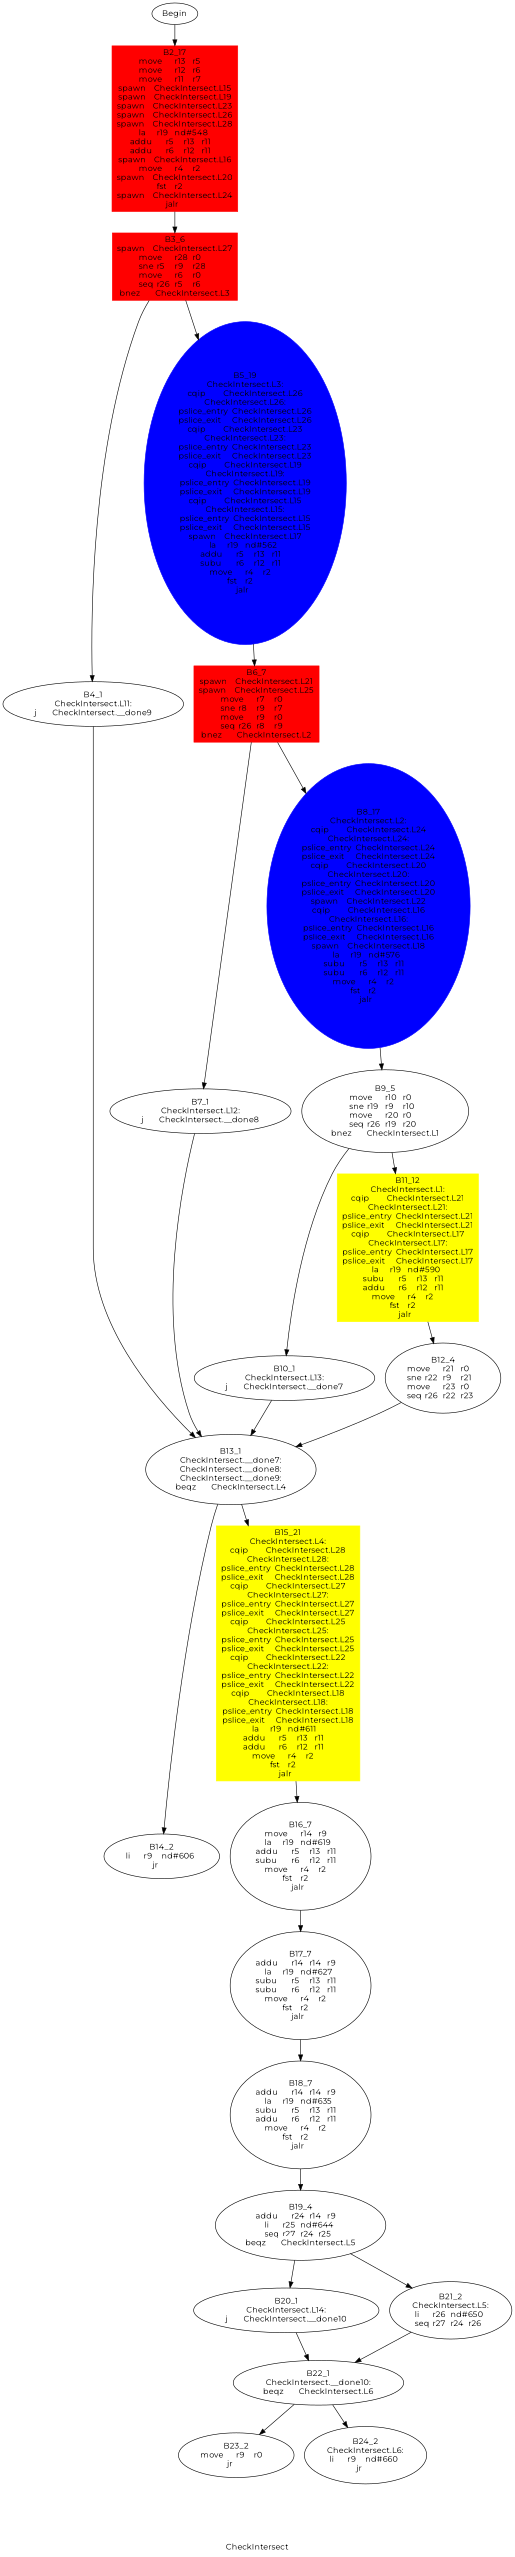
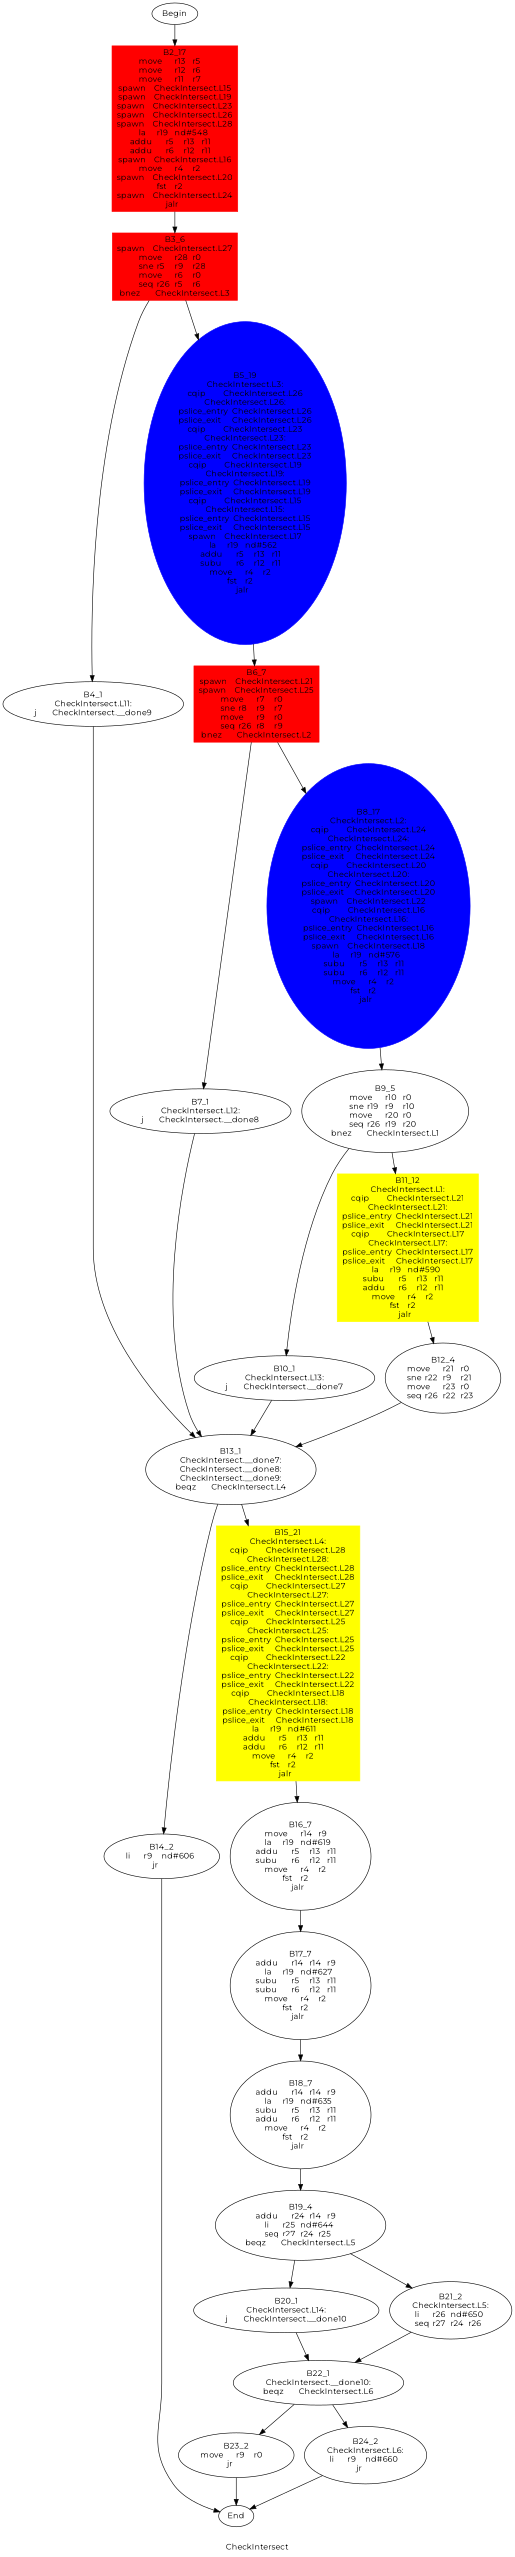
  digraph {
    color=purple
    label=CheckIntersect
    style=dashed
    fontname=Montserrat
    node [fontname=Montserrat]
    edge [fontname=Montserrat]
    n1 [label=Begin]
    n2 [color=red label="B2_17\nmove	r13	r5	\nmove	r12	r6	\nmove	r11	r7	\nspawn	CheckIntersect.L15\nspawn	CheckIntersect.L19\nspawn	CheckIntersect.L23\nspawn	CheckIntersect.L26\nspawn	CheckIntersect.L28\nla	r19	nd#548	\naddu	r5	r13	r11	\naddu	r6	r12	r11	\nspawn	CheckIntersect.L16\nmove	r4	r2	\nspawn	CheckIntersect.L20\nfst	r2	\nspawn	CheckIntersect.L24\njalr	\n" shape=box style=filled]
    n3 [color=red label="B3_6\nspawn	CheckIntersect.L27\nmove	r28	r0	\nsne	r5	r9	r28	\nmove	r6	r0	\nseq	r26	r5	r6	\nbnez	CheckIntersect.L3\n" shape=box style=filled]
+   n4 [label=End]
    n5 [label="B4_1\nCheckIntersect.L11:\nj	CheckIntersect.__done9\n"]
    n6 [color=blue label="B5_19\nCheckIntersect.L3:\ncqip	CheckIntersect.L26\nCheckIntersect.L26:\npslice_entry	CheckIntersect.L26\npslice_exit	CheckIntersect.L26\ncqip	CheckIntersect.L23\nCheckIntersect.L23:\npslice_entry	CheckIntersect.L23\npslice_exit	CheckIntersect.L23\ncqip	CheckIntersect.L19\nCheckIntersect.L19:\npslice_entry	CheckIntersect.L19\npslice_exit	CheckIntersect.L19\ncqip	CheckIntersect.L15\nCheckIntersect.L15:\npslice_entry	CheckIntersect.L15\npslice_exit	CheckIntersect.L15\nspawn	CheckIntersect.L17\nla	r19	nd#562	\naddu	r5	r13	r11	\nsubu	r6	r12	r11	\nmove	r4	r2	\nfst	r2	\njalr	\n" shape=ellipse style=filled]
    n7 [label="B13_1\nCheckIntersect.__done7:\nCheckIntersect.__done8:\nCheckIntersect.__done9:\nbeqz	CheckIntersect.L4\n"]
    n8 [color=red label="B6_7\nspawn	CheckIntersect.L21\nspawn	CheckIntersect.L25\nmove	r7	r0	\nsne	r8	r9	r7	\nmove	r9	r0	\nseq	r26	r8	r9	\nbnez	CheckIntersect.L2\n" shape=box style=filled]
    n9 [label="B14_2\nli	r9	nd#606	\njr	\n"]
    n10 [color=yellow label="B15_21\nCheckIntersect.L4:\ncqip	CheckIntersect.L28\nCheckIntersect.L28:\npslice_entry	CheckIntersect.L28\npslice_exit	CheckIntersect.L28\ncqip	CheckIntersect.L27\nCheckIntersect.L27:\npslice_entry	CheckIntersect.L27\npslice_exit	CheckIntersect.L27\ncqip	CheckIntersect.L25\nCheckIntersect.L25:\npslice_entry	CheckIntersect.L25\npslice_exit	CheckIntersect.L25\ncqip	CheckIntersect.L22\nCheckIntersect.L22:\npslice_entry	CheckIntersect.L22\npslice_exit	CheckIntersect.L22\ncqip	CheckIntersect.L18\nCheckIntersect.L18:\npslice_entry	CheckIntersect.L18\npslice_exit	CheckIntersect.L18\nla	r19	nd#611	\naddu	r5	r13	r11	\naddu	r6	r12	r11	\nmove	r4	r2	\nfst	r2	\njalr	\n" shape=polygon style=filled]
    n11 [label="B7_1\nCheckIntersect.L12:\nj	CheckIntersect.__done8\n"]
    n12 [color=blue label="B8_17\nCheckIntersect.L2:\ncqip	CheckIntersect.L24\nCheckIntersect.L24:\npslice_entry	CheckIntersect.L24\npslice_exit	CheckIntersect.L24\ncqip	CheckIntersect.L20\nCheckIntersect.L20:\npslice_entry	CheckIntersect.L20\npslice_exit	CheckIntersect.L20\nspawn	CheckIntersect.L22\ncqip	CheckIntersect.L16\nCheckIntersect.L16:\npslice_entry	CheckIntersect.L16\npslice_exit	CheckIntersect.L16\nspawn	CheckIntersect.L18\nla	r19	nd#576	\nsubu	r5	r13	r11	\nsubu	r6	r12	r11	\nmove	r4	r2	\nfst	r2	\njalr	\n" shape=ellipse style=filled]
    n13 [label="B9_5\nmove	r10	r0	\nsne	r19	r9	r10	\nmove	r20	r0	\nseq	r26	r19	r20	\nbnez	CheckIntersect.L1\n"]
    n14 [label="B10_1\nCheckIntersect.L13:\nj	CheckIntersect.__done7\n"]
    n15 [color=yellow label="B11_12\nCheckIntersect.L1:\ncqip	CheckIntersect.L21\nCheckIntersect.L21:\npslice_entry	CheckIntersect.L21\npslice_exit	CheckIntersect.L21\ncqip	CheckIntersect.L17\nCheckIntersect.L17:\npslice_entry	CheckIntersect.L17\npslice_exit	CheckIntersect.L17\nla	r19	nd#590	\nsubu	r5	r13	r11	\naddu	r6	r12	r11	\nmove	r4	r2	\nfst	r2	\njalr	\n" shape=polygon style=filled]
    n16 [label="B12_4\nmove	r21	r0	\nsne	r22	r9	r21	\nmove	r23	r0	\nseq	r26	r22	r23	\n"]
    n17 [label="B16_7\nmove	r14	r9	\nla	r19	nd#619	\naddu	r5	r13	r11	\nsubu	r6	r12	r11	\nmove	r4	r2	\nfst	r2	\njalr	\n"]
    n18 [label="B17_7\naddu	r14	r14	r9	\nla	r19	nd#627	\nsubu	r5	r13	r11	\nsubu	r6	r12	r11	\nmove	r4	r2	\nfst	r2	\njalr	\n"]
    n19 [label="B18_7\naddu	r14	r14	r9	\nla	r19	nd#635	\nsubu	r5	r13	r11	\naddu	r6	r12	r11	\nmove	r4	r2	\nfst	r2	\njalr	\n"]
    n20 [label="B19_4\naddu	r24	r14	r9	\nli	r25	nd#644	\nseq	r27	r24	r25	\nbeqz	CheckIntersect.L5\n"]
    n21 [label="B20_1\nCheckIntersect.L14:\nj	CheckIntersect.__done10\n"]
    n22 [label="B21_2\nCheckIntersect.L5:\nli	r26	nd#650	\nseq	r27	r24	r26	\n"]
    n23 [label="B22_1\nCheckIntersect.__done10:\nbeqz	CheckIntersect.L6\n"]
    n24 [label="B23_2\nmove	r9	r0	\njr	\n"]
    n25 [label="B24_2\nCheckIntersect.L6:\nli	r9	nd#660	\njr	\n"]
    n1 -> n2
    n2 -> n3
    n3 -> n5
    n3 -> n6
    n5 -> n7
    n6 -> n8
    n7 -> n9
    n7 -> n10
    n8 -> n11
    n8 -> n12
+   n9 -> n4
    n10 -> n17
    n11 -> n7
    n12 -> n13
    n13 -> n14
    n13 -> n15
    n14 -> n7
    n15 -> n16
    n16 -> n7
    n17 -> n18
    n18 -> n19
    n19 -> n20
    n20 -> n21
    n20 -> n22
    n21 -> n23
    n22 -> n23
    n23 -> n24
    n23 -> n25
+   n24 -> n4
+   n25 -> n4
  }
